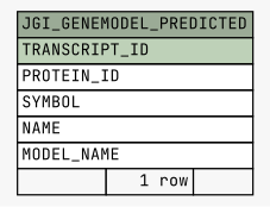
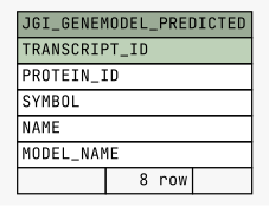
  digraph {
    bgcolor="#f7f7f7"
    fontname="JetBrains Mono"
    fontsize=11
    nodesep=0.18
    rankdir=RL
    ranksep=0.46
-   n1 [fontname="JetBrains Mono" fontsize=11 label=<     <TABLE BORDER="0" CELLBORDER="1" CELLSPACING="0" BGCOLOR="#ffffff">       <TR><TD COLSPAN="3" BGCOLOR="#9bab96" ALIGN="CENTER">JGI_GENEMODEL_PREDICTED</TD></TR>       <TR><TD PORT="TRANSCRIPT_ID" COLSPAN="3" BGCOLOR="#bed1b8" ALIGN="LEFT">TRANSCRIPT_ID</TD></TR>       <TR><TD PORT="PROTEIN_ID" COLSPAN="3" ALIGN="LEFT">PROTEIN_ID</TD></TR>       <TR><TD PORT="SYMBOL" COLSPAN="3" ALIGN="LEFT">SYMBOL</TD></TR>       <TR><TD PORT="NAME" COLSPAN="3" ALIGN="LEFT">NAME</TD></TR>       <TR><TD PORT="MODEL_NAME" COLSPAN="3" ALIGN="LEFT">MODEL_NAME</TD></TR>       <TR><TD ALIGN="LEFT" BGCOLOR="#f7f7f7">  </TD><TD ALIGN="RIGHT" BGCOLOR="#f7f7f7">1 row</TD><TD ALIGN="RIGHT" BGCOLOR="#f7f7f7">  </TD></TR>     </TABLE>> shape=plaintext]
+   n1 [fontname="JetBrains Mono" fontsize=11 label=<     <TABLE BORDER="0" CELLBORDER="1" CELLSPACING="0" BGCOLOR="#ffffff">       <TR><TD COLSPAN="3" BGCOLOR="#9bab96" ALIGN="CENTER">JGI_GENEMODEL_PREDICTED</TD></TR>       <TR><TD PORT="TRANSCRIPT_ID" COLSPAN="3" BGCOLOR="#bed1b8" ALIGN="LEFT">TRANSCRIPT_ID</TD></TR>       <TR><TD PORT="PROTEIN_ID" COLSPAN="3" ALIGN="LEFT">PROTEIN_ID</TD></TR>       <TR><TD PORT="SYMBOL" COLSPAN="3" ALIGN="LEFT">SYMBOL</TD></TR>       <TR><TD PORT="NAME" COLSPAN="3" ALIGN="LEFT">NAME</TD></TR>       <TR><TD PORT="MODEL_NAME" COLSPAN="3" ALIGN="LEFT">MODEL_NAME</TD></TR>       <TR><TD ALIGN="LEFT" BGCOLOR="#f7f7f7">  </TD><TD ALIGN="RIGHT" BGCOLOR="#f7f7f7">8 row</TD><TD ALIGN="RIGHT" BGCOLOR="#f7f7f7">  </TD></TR>     </TABLE>> shape=plaintext]
  }
